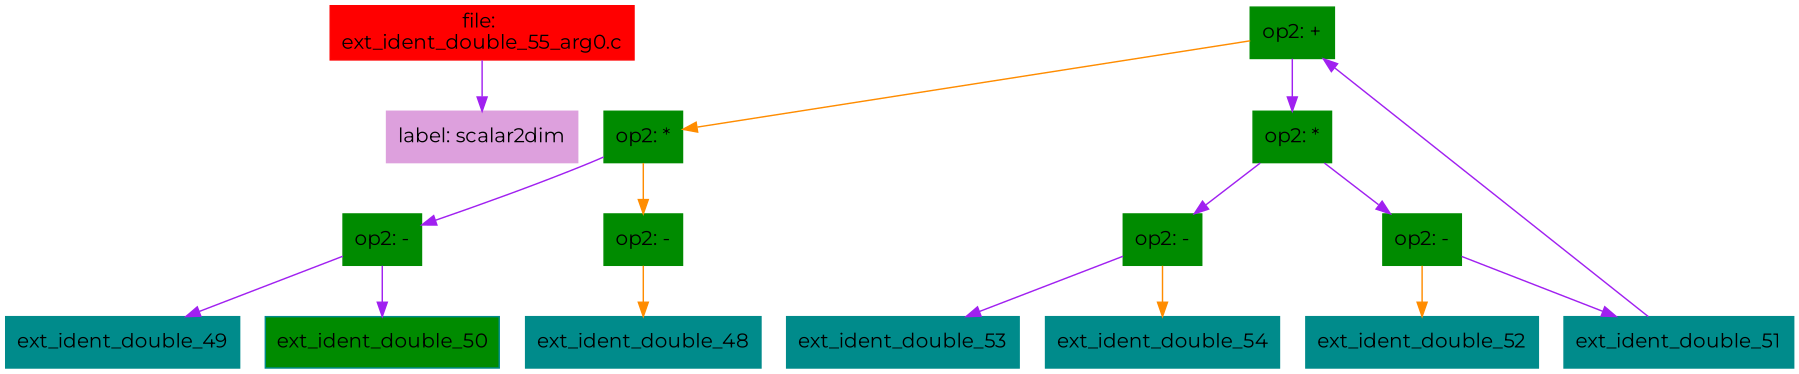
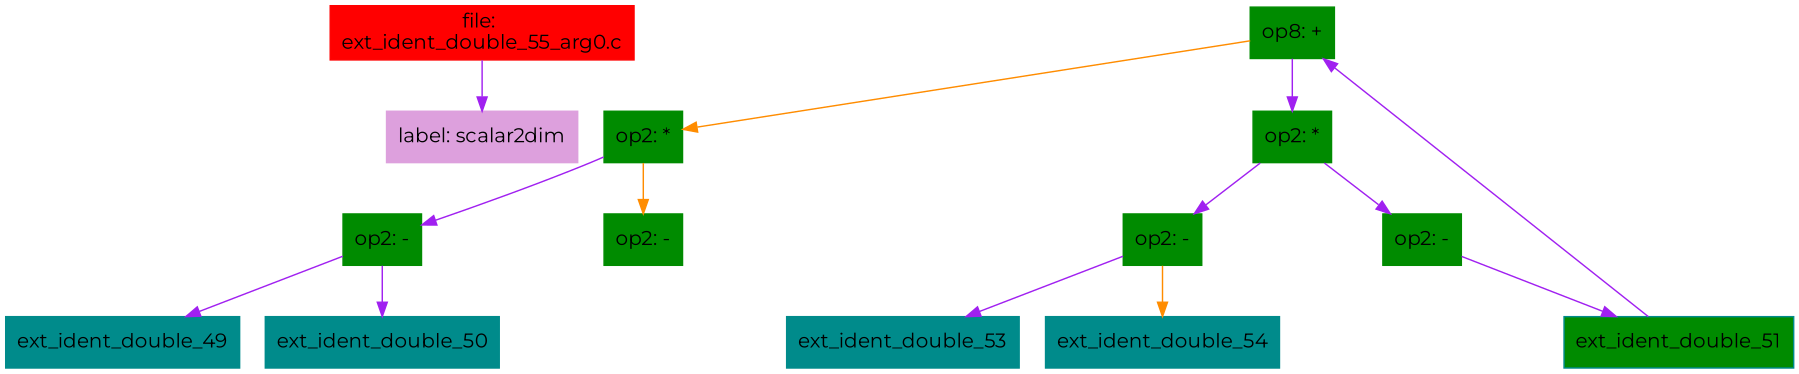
  digraph {
    fontname=Montserrat
    node [color=green4 fontname=Montserrat shape=box style=filled]
    edge [color=purple fontname=Montserrat]
    n1 [color=red label="file: \next_ident_double_55_arg0.c"]
    n2 [color=plum label="label: scalar2dim"]
-   n3 [label="op2: +"]
+   n3 [label="op8: +"]
    n4 [label="op2: *"]
    n5 [label="op2: *"]
    n6 [label="op2: -"]
    n7 [label="op2: -"]
    n8 [label="op2: -"]
    n9 [label="op2: -"]
-   n10 [color=cyan4 label=ext_ident_double_48]
    n11 [color=cyan4 label=ext_ident_double_49]
-   n12 [color=cyan4 label=ext_ident_double_50 fillcolor=green4]
-   n13 [color=cyan4 label=ext_ident_double_51]
-   n14 [color=cyan4 label=ext_ident_double_52]
+   n12 [color=cyan4 label=ext_ident_double_50]
+   n13 [color=cyan4 label=ext_ident_double_51 fillcolor=green4]
    n15 [color=cyan4 label=ext_ident_double_53]
    n16 [color=cyan4 label=ext_ident_double_54]
    n1 -> n2
    n3 -> n4 [color=darkorange]
    n3 -> n5
    n4 -> n6 [color=darkorange]
    n4 -> n7
    n5 -> n8
    n5 -> n9
-   n6 -> n10 [color=darkorange]
    n7 -> n11
    n7 -> n12
    n8 -> n13
-   n8 -> n14 [color=darkorange]
    n9 -> n15
    n9 -> n16 [color=darkorange]
    n13 -> n3
  }
